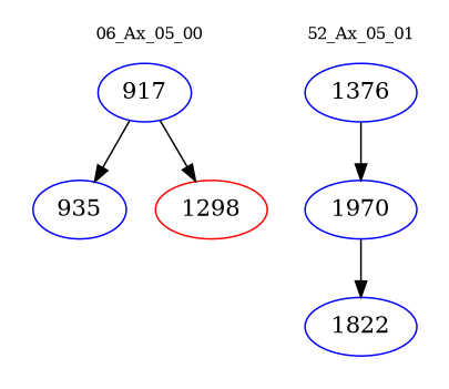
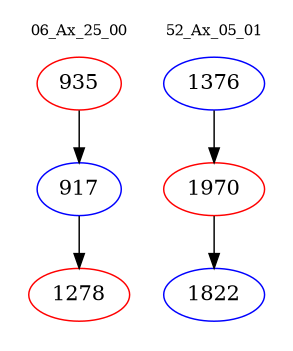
  digraph {
    node [color=blue]
    edge [color=black]
    n1 [label=917]
-   n2 [label=935]
-   n3 [color=red label=1298]
+   n2 [color=red label=935]
+   n3 [color=red label=1278]
    n4 [label=1376]
    n5 [label=1822]
-   n6 [label=1970]
+   n6 [color=red label=1970]
    subgraph cluster_1 {
      color=white
      fontsize=10
-     label="06_Ax_05_00"
+     label="06_Ax_25_00"
      n1
      n2
      n3
    }
    subgraph cluster_2 {
      color=white
      fontsize=10
      label="52_Ax_05_01"
      n4
      n5
      n6
    }
-   n1 -> n2
+   n2 -> n1
    n1 -> n3
    n4 -> n6
    n6 -> n5
  }
